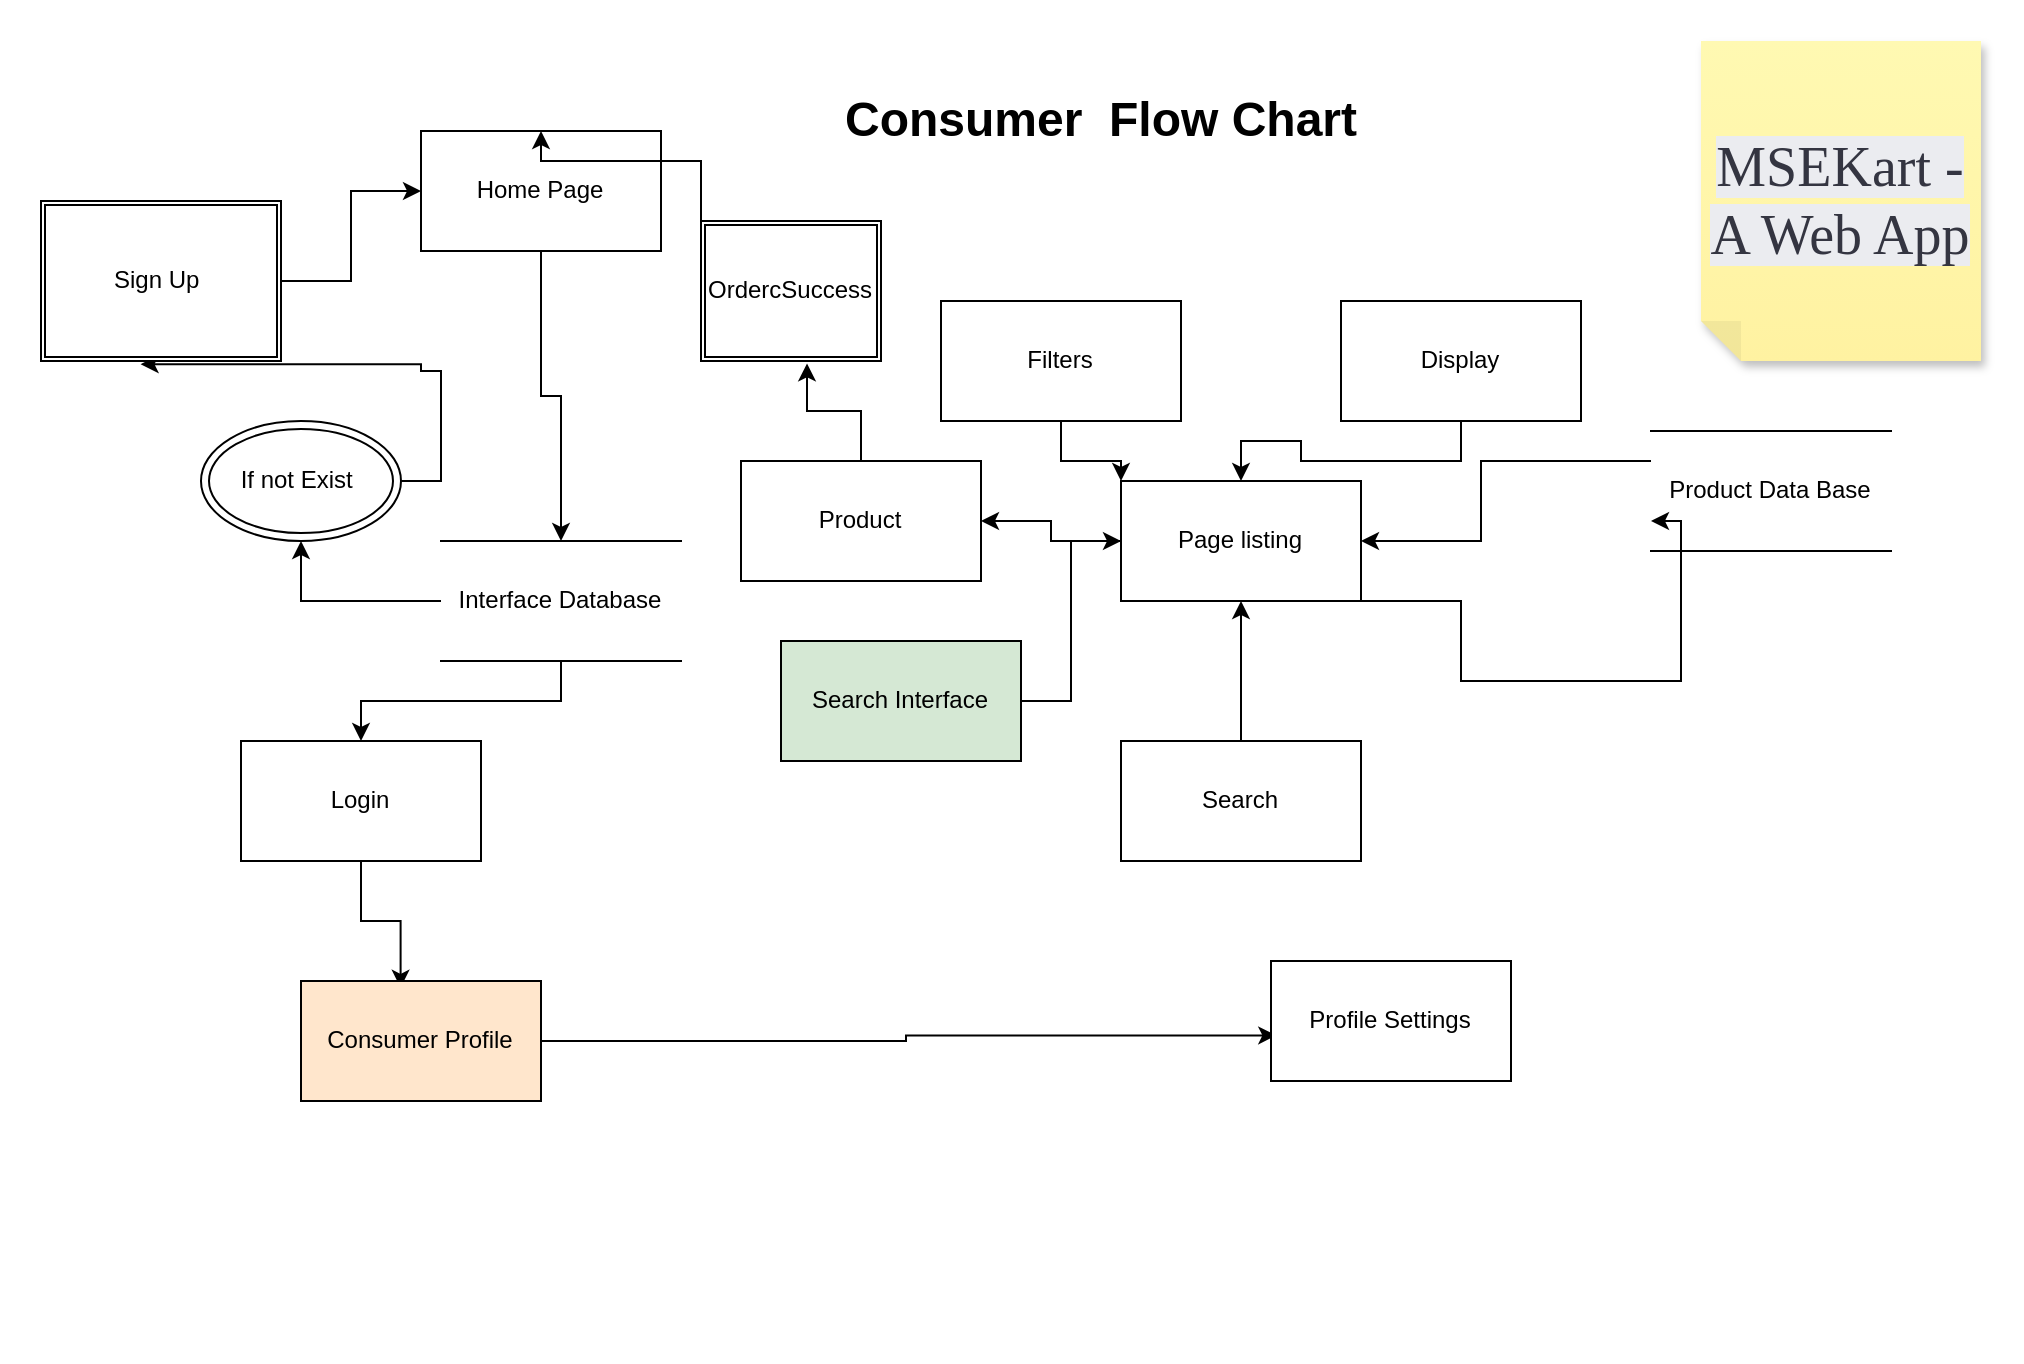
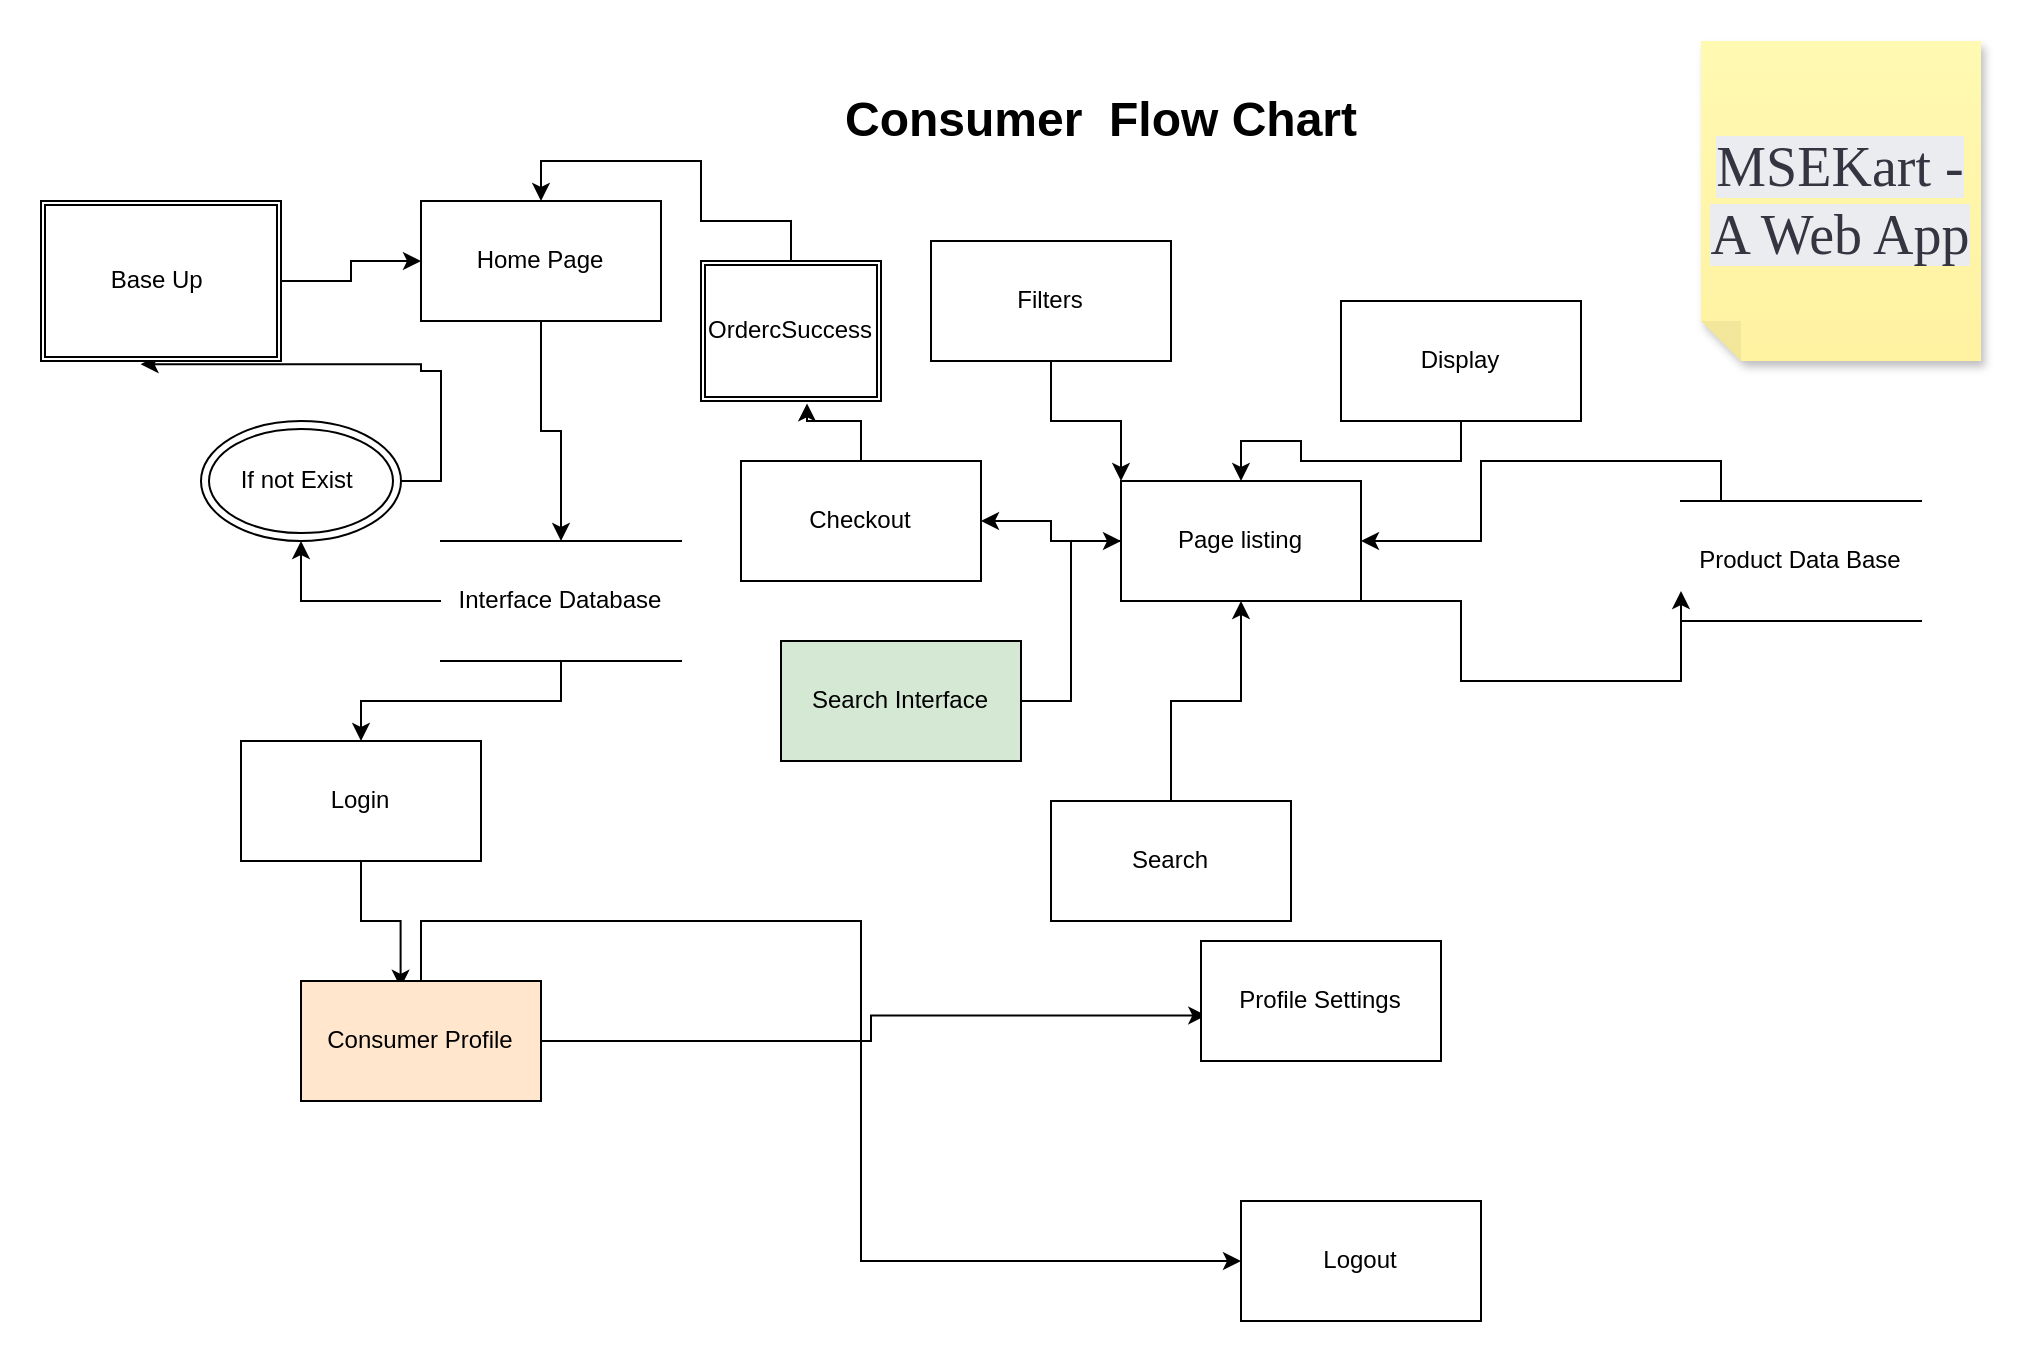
  <mxCell id="0" />
  <mxCell id="1" parent="0" />
  <mxCell id="2" style="edgeStyle=orthogonalEdgeStyle;rounded=0;orthogonalLoop=1;jettySize=auto;html=1;entryX=0.5;entryY=0;entryDx=0;entryDy=0;" parent="1" source="3" target="30" edge="1"><mxGeometry relative="1" as="geometry" /></mxCell>
- <mxCell id="3" value="Home Page" style="rounded=0;whiteSpace=wrap;html=1;" parent="1" vertex="1"><mxGeometry x="210" y="65" width="120" height="60" as="geometry" /></mxCell>
+ <mxCell id="3" value="Home Page" style="rounded=0;whiteSpace=wrap;html=1;" parent="1" vertex="1"><mxGeometry x="210" y="100" width="120" height="60" as="geometry" /></mxCell>
  <mxCell id="4" style="edgeStyle=orthogonalEdgeStyle;rounded=0;orthogonalLoop=1;jettySize=auto;html=1;entryX=0.415;entryY=0.057;entryDx=0;entryDy=0;entryPerimeter=0;" parent="1" source="5" target="8" edge="1"><mxGeometry relative="1" as="geometry" /></mxCell>
  <mxCell id="5" value="Login" style="rounded=0;whiteSpace=wrap;html=1;" parent="1" vertex="1"><mxGeometry x="120" y="370" width="120" height="60" as="geometry" /></mxCell>
  <mxCell id="6" style="edgeStyle=orthogonalEdgeStyle;rounded=0;orthogonalLoop=1;jettySize=auto;html=1;entryX=0.022;entryY=0.62;entryDx=0;entryDy=0;entryPerimeter=0;" parent="1" source="8" target="19" edge="1"><mxGeometry relative="1" as="geometry" /></mxCell>
+ <mxCell id="7" style="edgeStyle=orthogonalEdgeStyle;rounded=0;orthogonalLoop=1;jettySize=auto;html=1;entryX=0;entryY=0.5;entryDx=0;entryDy=0;" parent="1" source="8" target="20" edge="1"><mxGeometry relative="1" as="geometry"><Array as="points"><mxPoint x="430" y="460" /><mxPoint x="430" y="630" /></Array></mxGeometry></mxCell>
  <mxCell id="8" value="Consumer Profile" style="rounded=0;whiteSpace=wrap;html=1;fillColor=#ffe6cc;" parent="1" vertex="1"><mxGeometry x="150" y="490" width="120" height="60" as="geometry" /></mxCell>
  <mxCell id="9" style="edgeStyle=orthogonalEdgeStyle;rounded=0;orthogonalLoop=1;jettySize=auto;html=1;entryX=0.589;entryY=1.017;entryDx=0;entryDy=0;entryPerimeter=0;" edge="1" parent="1" source="10" target="36"><mxGeometry relative="1" as="geometry" /></mxCell>
- <mxCell id="10" value="Product" style="rounded=0;whiteSpace=wrap;html=1;" parent="1" vertex="1"><mxGeometry x="370" y="230" width="120" height="60" as="geometry" /></mxCell>
+ <mxCell id="10" value="Checkout" style="rounded=0;whiteSpace=wrap;html=1;" parent="1" vertex="1"><mxGeometry x="370" y="230" width="120" height="60" as="geometry" /></mxCell>
  <mxCell id="11" style="edgeStyle=orthogonalEdgeStyle;rounded=0;orthogonalLoop=1;jettySize=auto;html=1;entryX=0;entryY=0.5;entryDx=0;entryDy=0;" parent="1" source="12" target="23" edge="1"><mxGeometry relative="1" as="geometry" /></mxCell>
  <mxCell id="12" value="Search Interface" style="rounded=0;whiteSpace=wrap;html=1;fillColor=#d5e8d4;" parent="1" vertex="1"><mxGeometry x="390" y="320" width="120" height="60" as="geometry" /></mxCell>
  <mxCell id="13" style="edgeStyle=orthogonalEdgeStyle;rounded=0;orthogonalLoop=1;jettySize=auto;html=1;entryX=0;entryY=0;entryDx=0;entryDy=0;" parent="1" source="14" target="23" edge="1"><mxGeometry relative="1" as="geometry" /></mxCell>
- <mxCell id="14" value="Filters" style="rounded=0;whiteSpace=wrap;html=1;" parent="1" vertex="1"><mxGeometry x="470" y="150" width="120" height="60" as="geometry" /></mxCell>
+ <mxCell id="14" value="Filters" style="rounded=0;whiteSpace=wrap;html=1;" parent="1" vertex="1"><mxGeometry x="465" y="120" width="120" height="60" as="geometry" /></mxCell>
  <mxCell id="15" style="edgeStyle=orthogonalEdgeStyle;rounded=0;orthogonalLoop=1;jettySize=auto;html=1;entryX=0.5;entryY=0;entryDx=0;entryDy=0;" parent="1" source="16" target="23" edge="1"><mxGeometry relative="1" as="geometry" /></mxCell>
  <mxCell id="16" value="Display" style="rounded=0;whiteSpace=wrap;html=1;" parent="1" vertex="1"><mxGeometry x="670" y="150" width="120" height="60" as="geometry" /></mxCell>
  <mxCell id="17" style="edgeStyle=orthogonalEdgeStyle;rounded=0;orthogonalLoop=1;jettySize=auto;html=1;entryX=0.5;entryY=1;entryDx=0;entryDy=0;" parent="1" source="18" target="23" edge="1"><mxGeometry relative="1" as="geometry" /></mxCell>
- <mxCell id="18" value="Search" style="rounded=0;whiteSpace=wrap;html=1;" parent="1" vertex="1"><mxGeometry x="560" y="370" width="120" height="60" as="geometry" /></mxCell>
- <mxCell id="19" value="Profile Settings" style="rounded=0;whiteSpace=wrap;html=1;" parent="1" vertex="1"><mxGeometry x="635" y="480" width="120" height="60" as="geometry" /></mxCell>
+ <mxCell id="18" value="Search" style="rounded=0;whiteSpace=wrap;html=1;" parent="1" vertex="1"><mxGeometry x="525" y="400" width="120" height="60" as="geometry" /></mxCell>
+ <mxCell id="19" value="Profile Settings" style="rounded=0;whiteSpace=wrap;html=1;" parent="1" vertex="1"><mxGeometry x="600" y="470" width="120" height="60" as="geometry" /></mxCell>
+ <mxCell id="20" value="Logout" style="rounded=0;whiteSpace=wrap;html=1;" parent="1" vertex="1"><mxGeometry x="620" y="600" width="120" height="60" as="geometry" /></mxCell>
  <mxCell id="21" style="edgeStyle=orthogonalEdgeStyle;rounded=0;orthogonalLoop=1;jettySize=auto;html=1;entryX=0;entryY=0.75;entryDx=0;entryDy=0;" edge="1" parent="1" source="23" target="27"><mxGeometry relative="1" as="geometry"><Array as="points"><mxPoint x="730" y="300" /><mxPoint x="730" y="340" /><mxPoint x="840" y="340" /></Array></mxGeometry></mxCell>
  <mxCell id="22" style="edgeStyle=orthogonalEdgeStyle;rounded=0;orthogonalLoop=1;jettySize=auto;html=1;entryX=1;entryY=0.5;entryDx=0;entryDy=0;" edge="1" parent="1" source="23" target="10"><mxGeometry relative="1" as="geometry" /></mxCell>
  <mxCell id="23" value="Page listing" style="rounded=0;whiteSpace=wrap;html=1;" parent="1" vertex="1"><mxGeometry x="560" y="240" width="120" height="60" as="geometry" /></mxCell>
  <mxCell id="24" value="&lt;span style=&quot;color: rgb(52, 53, 65); font-family: &amp;quot;YAFdJj8NdaU 0&amp;quot;, _fb_, auto; font-size: 28.0px; font-variant-ligatures: none; background-color: rgb(235, 236, 240);&quot;&gt;MSEKa&lt;/span&gt;&lt;span style=&quot;color: rgb(52, 53, 65); font-family: &amp;quot;YAFdJj8NdaU 0&amp;quot;, _fb_, auto; font-size: 28.0px; font-variant-ligatures: none; background-color: rgb(235, 236, 240);&quot; class=&quot;ql-cursor&quot;&gt;﻿&lt;/span&gt;&lt;span style=&quot;color: rgb(52, 53, 65); font-family: &amp;quot;YAFdJj8NdaU 0&amp;quot;, _fb_, auto; font-size: 28.0px; font-variant-ligatures: none; background-color: rgb(235, 236, 240);&quot;&gt;rt - A Web App&lt;/span&gt;" style="shape=note;whiteSpace=wrap;html=1;backgroundOutline=1;fontColor=#000000;darkOpacity=0.05;fillColor=#FFF9B2;strokeColor=none;fillStyle=solid;direction=west;gradientDirection=north;gradientColor=#FFF2A1;shadow=1;size=20;pointerEvents=1;" parent="1" vertex="1"><mxGeometry x="850" y="20" width="140" height="160" as="geometry" /></mxCell>
  <mxCell id="25" value="Consumer&amp;nbsp; Flow Chart" style="text;strokeColor=none;fillColor=none;html=1;fontSize=24;fontStyle=1;verticalAlign=middle;align=center;" vertex="1" parent="1"><mxGeometry x="500" y="40" width="100" height="40" as="geometry" /></mxCell>
  <mxCell id="26" style="edgeStyle=orthogonalEdgeStyle;rounded=0;orthogonalLoop=1;jettySize=auto;html=1;entryX=1;entryY=0.5;entryDx=0;entryDy=0;" edge="1" parent="1" source="27" target="23"><mxGeometry relative="1" as="geometry"><mxPoint x="852" y="340" as="targetPoint" /><Array as="points"><mxPoint x="860" y="230" /><mxPoint x="740" y="230" /><mxPoint x="740" y="270" /></Array></mxGeometry></mxCell>
- <mxCell id="27" value="Product Data Base" style="shape=partialRectangle;whiteSpace=wrap;html=1;left=0;right=0;fillColor=none;" vertex="1" parent="1"><mxGeometry x="825" y="215" width="120" height="60" as="geometry" /></mxCell>
+ <mxCell id="27" value="Product Data Base" style="shape=partialRectangle;whiteSpace=wrap;html=1;left=0;right=0;fillColor=none;" vertex="1" parent="1"><mxGeometry x="840" y="250" width="120" height="60" as="geometry" /></mxCell>
  <mxCell id="28" value="" style="edgeStyle=orthogonalEdgeStyle;rounded=0;orthogonalLoop=1;jettySize=auto;html=1;" edge="1" parent="1" source="30" target="5"><mxGeometry relative="1" as="geometry" /></mxCell>
  <mxCell id="29" style="edgeStyle=orthogonalEdgeStyle;rounded=0;orthogonalLoop=1;jettySize=auto;html=1;entryX=0.5;entryY=1;entryDx=0;entryDy=0;" edge="1" parent="1" source="30" target="32"><mxGeometry relative="1" as="geometry" /></mxCell>
  <mxCell id="30" value="Interface Database" style="shape=partialRectangle;whiteSpace=wrap;html=1;left=0;right=0;fillColor=none;" vertex="1" parent="1"><mxGeometry x="220" y="270" width="120" height="60" as="geometry" /></mxCell>
  <mxCell id="31" style="edgeStyle=orthogonalEdgeStyle;rounded=0;orthogonalLoop=1;jettySize=auto;html=1;entryX=0.415;entryY=1.02;entryDx=0;entryDy=0;entryPerimeter=0;" edge="1" parent="1" source="32" target="34"><mxGeometry relative="1" as="geometry"><Array as="points"><mxPoint x="220" y="240" /><mxPoint x="220" y="185" /><mxPoint x="210" y="185" /><mxPoint x="210" y="182" /></Array></mxGeometry></mxCell>
  <mxCell id="32" value="If not Exist&amp;nbsp;" style="ellipse;shape=doubleEllipse;whiteSpace=wrap;html=1;" vertex="1" parent="1"><mxGeometry x="100" y="210" width="100" height="60" as="geometry" /></mxCell>
  <mxCell id="33" style="edgeStyle=orthogonalEdgeStyle;rounded=0;orthogonalLoop=1;jettySize=auto;html=1;entryX=0;entryY=0.5;entryDx=0;entryDy=0;" edge="1" parent="1" source="34" target="3"><mxGeometry relative="1" as="geometry" /></mxCell>
- <mxCell id="34" value="Sign Up&amp;nbsp;" style="shape=ext;double=1;rounded=0;whiteSpace=wrap;html=1;" vertex="1" parent="1"><mxGeometry x="20" y="100" width="120" height="80" as="geometry" /></mxCell>
+ <mxCell id="34" value="Base Up&amp;nbsp;" style="shape=ext;double=1;rounded=0;whiteSpace=wrap;html=1;" vertex="1" parent="1"><mxGeometry x="20" y="100" width="120" height="80" as="geometry" /></mxCell>
  <mxCell id="35" style="edgeStyle=orthogonalEdgeStyle;rounded=0;orthogonalLoop=1;jettySize=auto;html=1;entryX=0.5;entryY=0;entryDx=0;entryDy=0;" edge="1" parent="1" source="36" target="3"><mxGeometry relative="1" as="geometry"><mxPoint x="370" y="50" as="targetPoint" /><Array as="points"><mxPoint x="395" y="110" /><mxPoint x="350" y="110" /><mxPoint x="350" y="80" /><mxPoint x="270" y="80" /></Array></mxGeometry></mxCell>
- <mxCell id="36" value="OrdercSuccess" style="shape=ext;double=1;rounded=0;whiteSpace=wrap;html=1;" vertex="1" parent="1"><mxGeometry x="350" y="110" width="90" height="70" as="geometry" /></mxCell>
+ <mxCell id="36" value="OrdercSuccess" style="shape=ext;double=1;rounded=0;whiteSpace=wrap;html=1;" vertex="1" parent="1"><mxGeometry x="350" y="130" width="90" height="70" as="geometry" /></mxCell>
